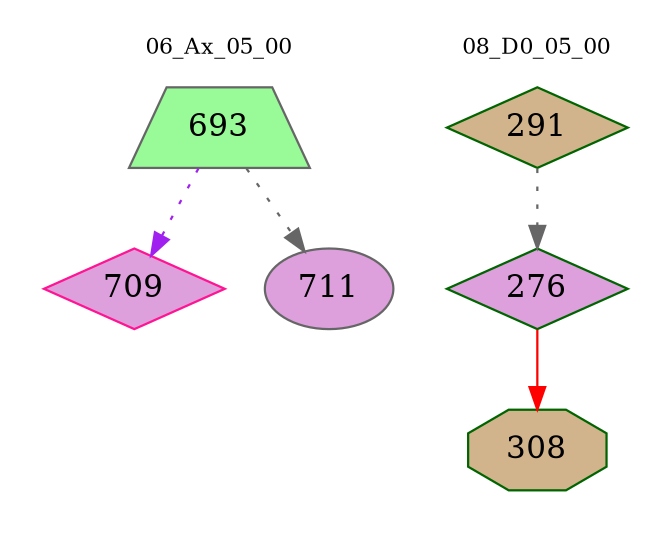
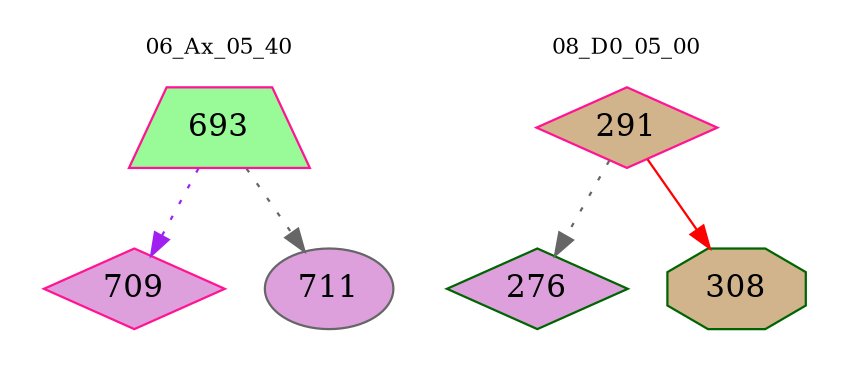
  digraph {
    node [color=deeppink fillcolor=plum shape=diamond style=filled]
    edge [color=gray40 style=dotted]
    n1 [label=709]
-   n2 [color=gray40 fillcolor=palegreen label=693 shape=trapezium]
+   n2 [fillcolor=palegreen label=693 shape=trapezium]
    n3 [color=gray40 label=711 shape=ellipse]
-   n4 [color=darkgreen fillcolor=tan label=291]
+   n4 [fillcolor=tan label=291]
    n5 [color=darkgreen label=276]
    n6 [color=darkgreen fillcolor=tan label=308 shape=octagon]
    subgraph cluster_1 {
      color=white
      fontsize=10
-     label="06_Ax_05_00"
+     label="06_Ax_05_40"
      n1
      n2
      n3
    }
    subgraph cluster_2 {
      color=white
      fontsize=10
      label="08_D0_05_00"
      n4
      n5
      n6
    }
    n2 -> n1 [color=purple]
    n2 -> n3
    n4 -> n5
-   n5 -> n6 [color=red style=solid]
+   n4 -> n6 [color=red style=solid]
  }
